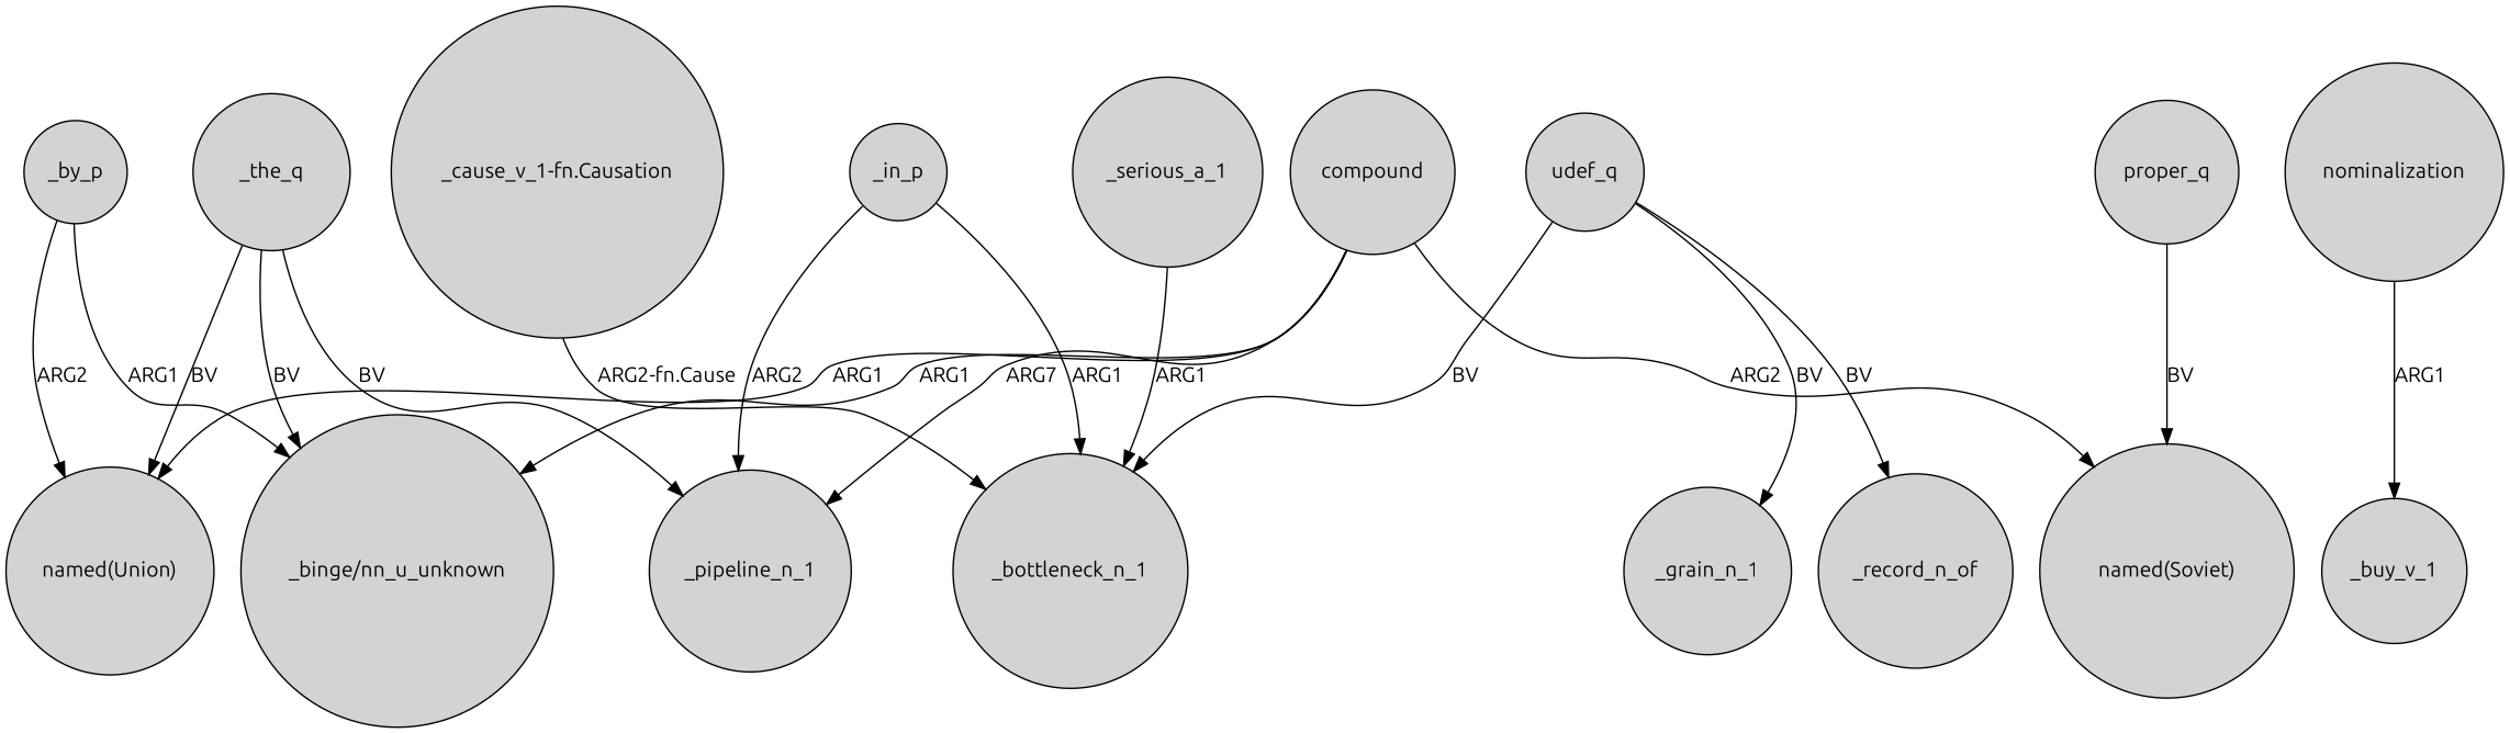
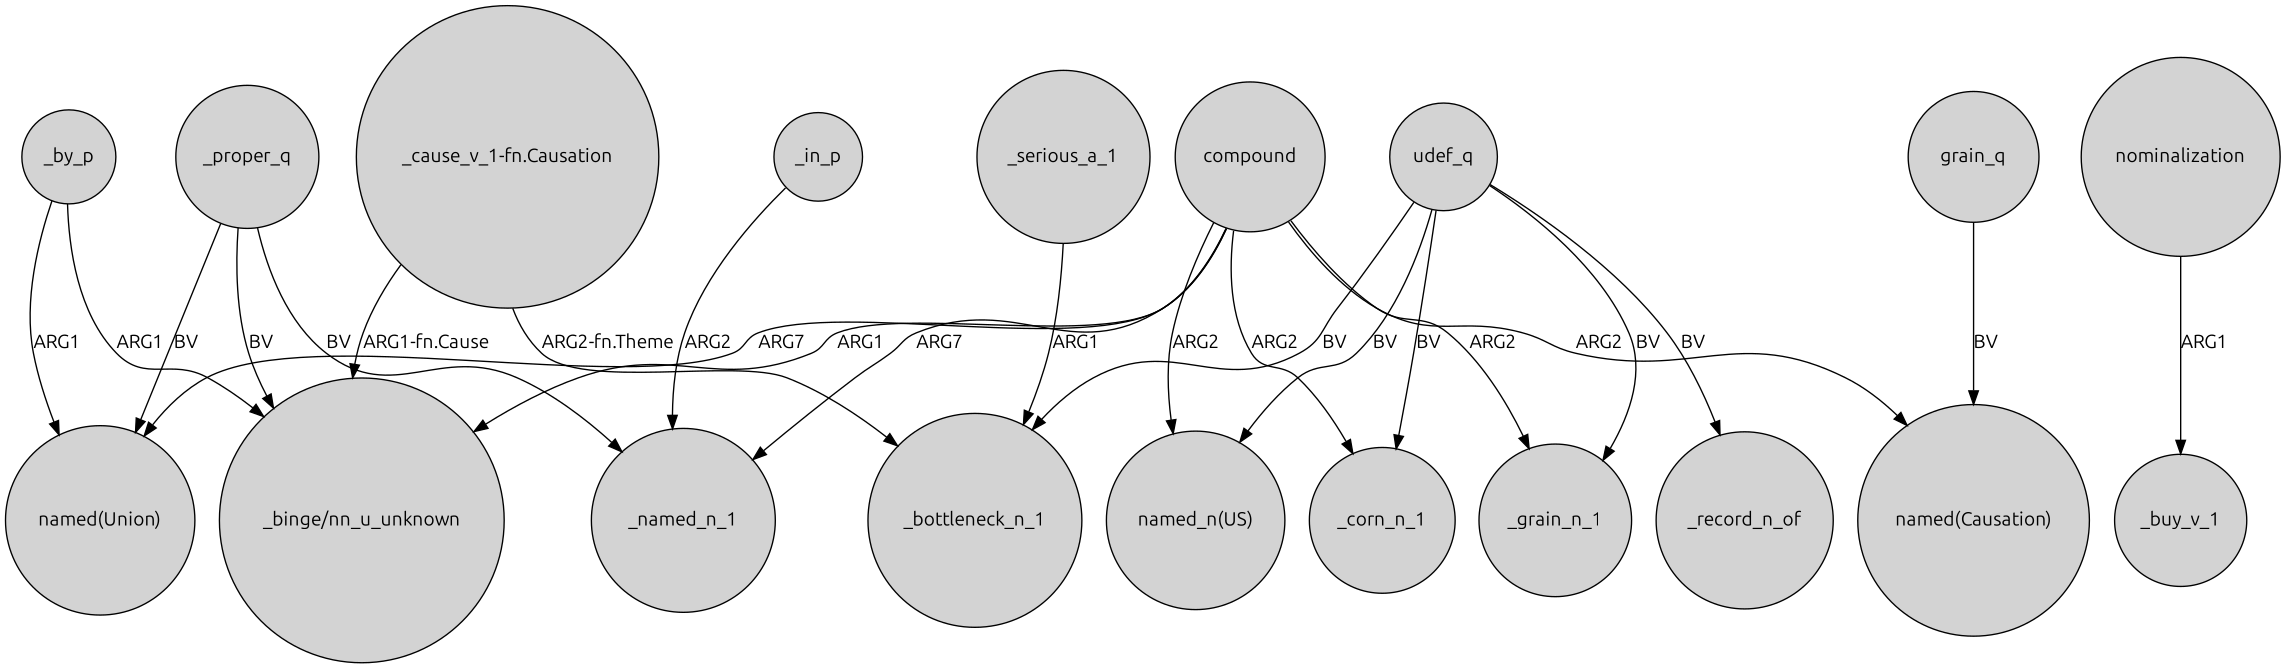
  digraph {
    fontname=Ubuntu
    node [fontname=Ubuntu shape=circle style=filled]
    edge [fontname=Ubuntu]
    compound
-   _pipeline_n_1
+   _pipeline_n_1 [label=_named_n_1]
+   "named_n(US)"
    _grain_n_1
    "named(Union)"
    "_binge/nn_u_unknown"
-   "named(Soviet)"
+   "named(Soviet)" [label="named(Causation)"]
+   _corn_n_1
    nominalization
    _buy_v_1
    udef_q
    _record_n_of
    _bottleneck_n_1
    _by_p
-   _the_q
+   _the_q [label=_proper_q]
    "_cause_v_1-fn.Causation"
-   proper_q
+   proper_q [label=grain_q]
    _in_p
    _serious_a_1
    compound -> _pipeline_n_1 [label=ARG7]
-   compound -> "named(Union)" [label=ARG1]
+   compound -> "named_n(US)" [label=ARG2]
+   compound -> _grain_n_1 [label=ARG2]
+   compound -> "named(Union)" [label=ARG7]
    compound -> "_binge/nn_u_unknown" [label=ARG1]
    compound -> "named(Soviet)" [label=ARG2]
+   compound -> _corn_n_1 [label=ARG2]
    nominalization -> _buy_v_1 [label=ARG1]
+   udef_q -> "named_n(US)" [label=BV]
    udef_q -> _grain_n_1 [label=BV]
+   udef_q -> _corn_n_1 [label=BV]
    udef_q -> _record_n_of [label=BV]
    udef_q -> _bottleneck_n_1 [label=BV]
-   _by_p -> "named(Union)" [label=ARG2]
+   _by_p -> "named(Union)" [label=ARG1]
    _by_p -> "_binge/nn_u_unknown" [label=ARG1]
    _the_q -> _pipeline_n_1 [label=BV]
    _the_q -> "named(Union)" [label=BV]
    _the_q -> "_binge/nn_u_unknown" [label=BV]
-   "_cause_v_1-fn.Causation" -> _bottleneck_n_1 [label="ARG2-fn.Cause"]
+   "_cause_v_1-fn.Causation" -> "_binge/nn_u_unknown" [label="ARG1-fn.Cause"]
+   "_cause_v_1-fn.Causation" -> _bottleneck_n_1 [label="ARG2-fn.Theme"]
    proper_q -> "named(Soviet)" [label=BV]
    _in_p -> _pipeline_n_1 [label=ARG2]
-   _in_p -> _bottleneck_n_1 [label=ARG1]
    _serious_a_1 -> _bottleneck_n_1 [label=ARG1]
  }
